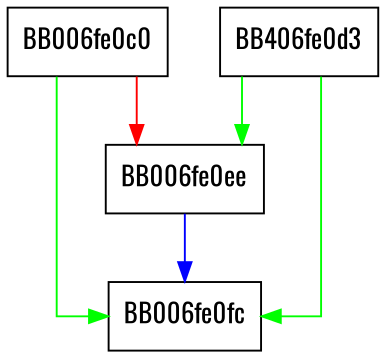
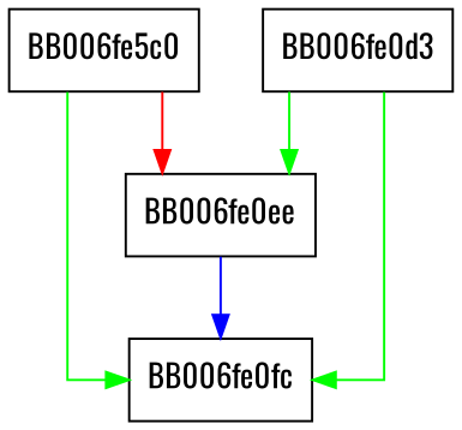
  digraph {
    fontname=Oswald
    splines=ortho
    node [fontname=Oswald shape=box]
    edge [color=green fontname=Oswald]
-   BB006fe0c0
+   BB006fe0c0 [label=BB006fe5c0]
    BB006fe0fc
    BB006fe0ee
-   BB006fe0d3 [label=BB406fe0d3]
+   BB006fe0d3
    BB006fe0c0 -> BB006fe0fc
    BB006fe0c0 -> BB006fe0ee [color=red]
    BB006fe0ee -> BB006fe0fc [color=blue]
    BB006fe0d3 -> BB006fe0fc
    BB006fe0d3 -> BB006fe0ee
  }
